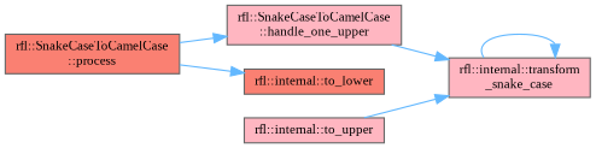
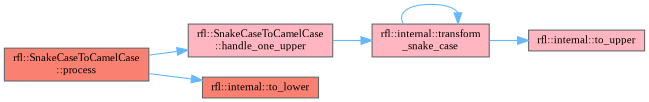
  digraph {
    fontname="Liberation Serif"
    rankdir=LR
    node [color=grey40 fillcolor=lightpink fontname="Liberation Serif" fontsize=10 shape=box style=filled]
    edge [color=steelblue1 fontname="Liberation Serif" fontsize=10 labelfontname=Helvetica labelfontsize=10 style=solid]
    n1 [color=gray40 fillcolor=salmon fontcolor=black height=0.2 label="rfl::SnakeCaseToCamelCase\l::process" width=0.4]
    n2 [height=0.2 label="rfl::SnakeCaseToCamelCase\l::handle_one_upper" width=0.4]
    n3 [fillcolor=salmon height=0.2 label="rfl::internal::to_lower" width=0.4]
    n4 [height=0.2 label="rfl::internal::transform\l_snake_case" width=0.4]
    n5 [height=0.2 label="rfl::internal::to_upper" width=0.4]
    n1 -> n2
    n1 -> n3
    n2 -> n4
    n4 -> n4
-   n5 -> n4
+   n4 -> n5
  }
